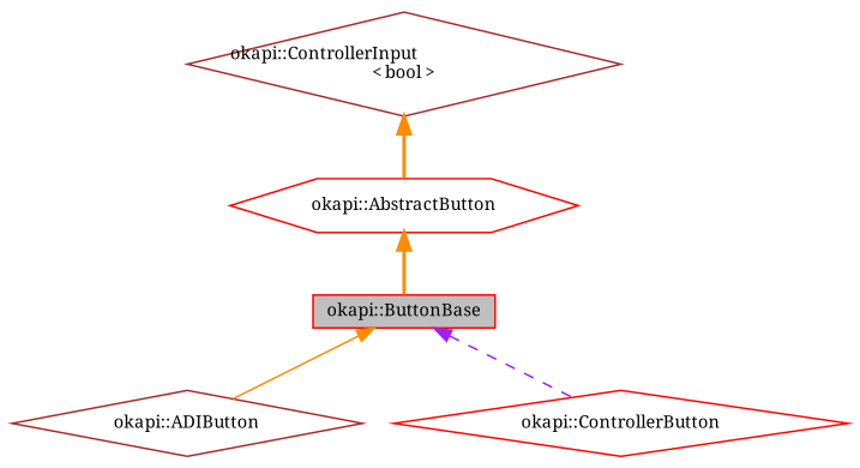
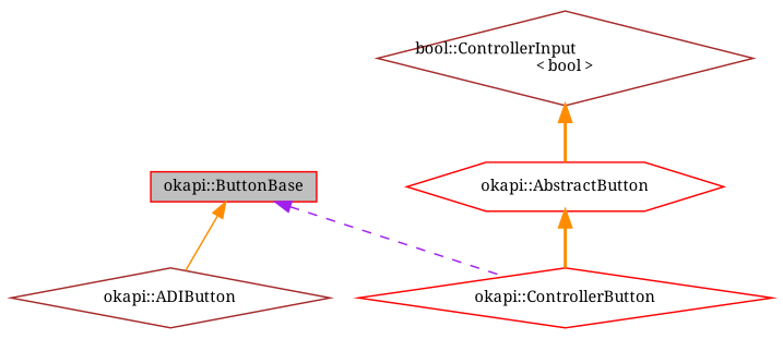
  digraph {
    fontname="Noto Serif"
    node [color=red fillcolor=white fontname="Noto Serif" fontsize=10 shape=diamond style=filled]
    edge [color=darkorange dir=back fontname="Noto Serif" fontsize=10 labelfontname=Helvetica labelfontsize=10 style=bold]
    n1 [fillcolor=grey75 fontcolor=black height=0.2 label="okapi::ButtonBase" shape=box width=0.4]
    n2 [color=brown height=0.2 label="okapi::ADIButton" width=0.4]
    n3 [height=0.2 label="okapi::ControllerButton" width=0.4]
    n4 [height=0.2 label="okapi::AbstractButton" shape=hexagon width=0.4]
-   n5 [color=brown height=0.2 label="okapi::ControllerInput\l\< bool \>" width=0.4]
+   n5 [color=brown height=0.2 label="bool::ControllerInput\l\< bool \>" width=0.4]
    n1 -> n2 [style=solid]
    n1 -> n3 [color=purple style=dashed]
-   n4 -> n1
+   n4 -> n3
    n5 -> n4
  }
